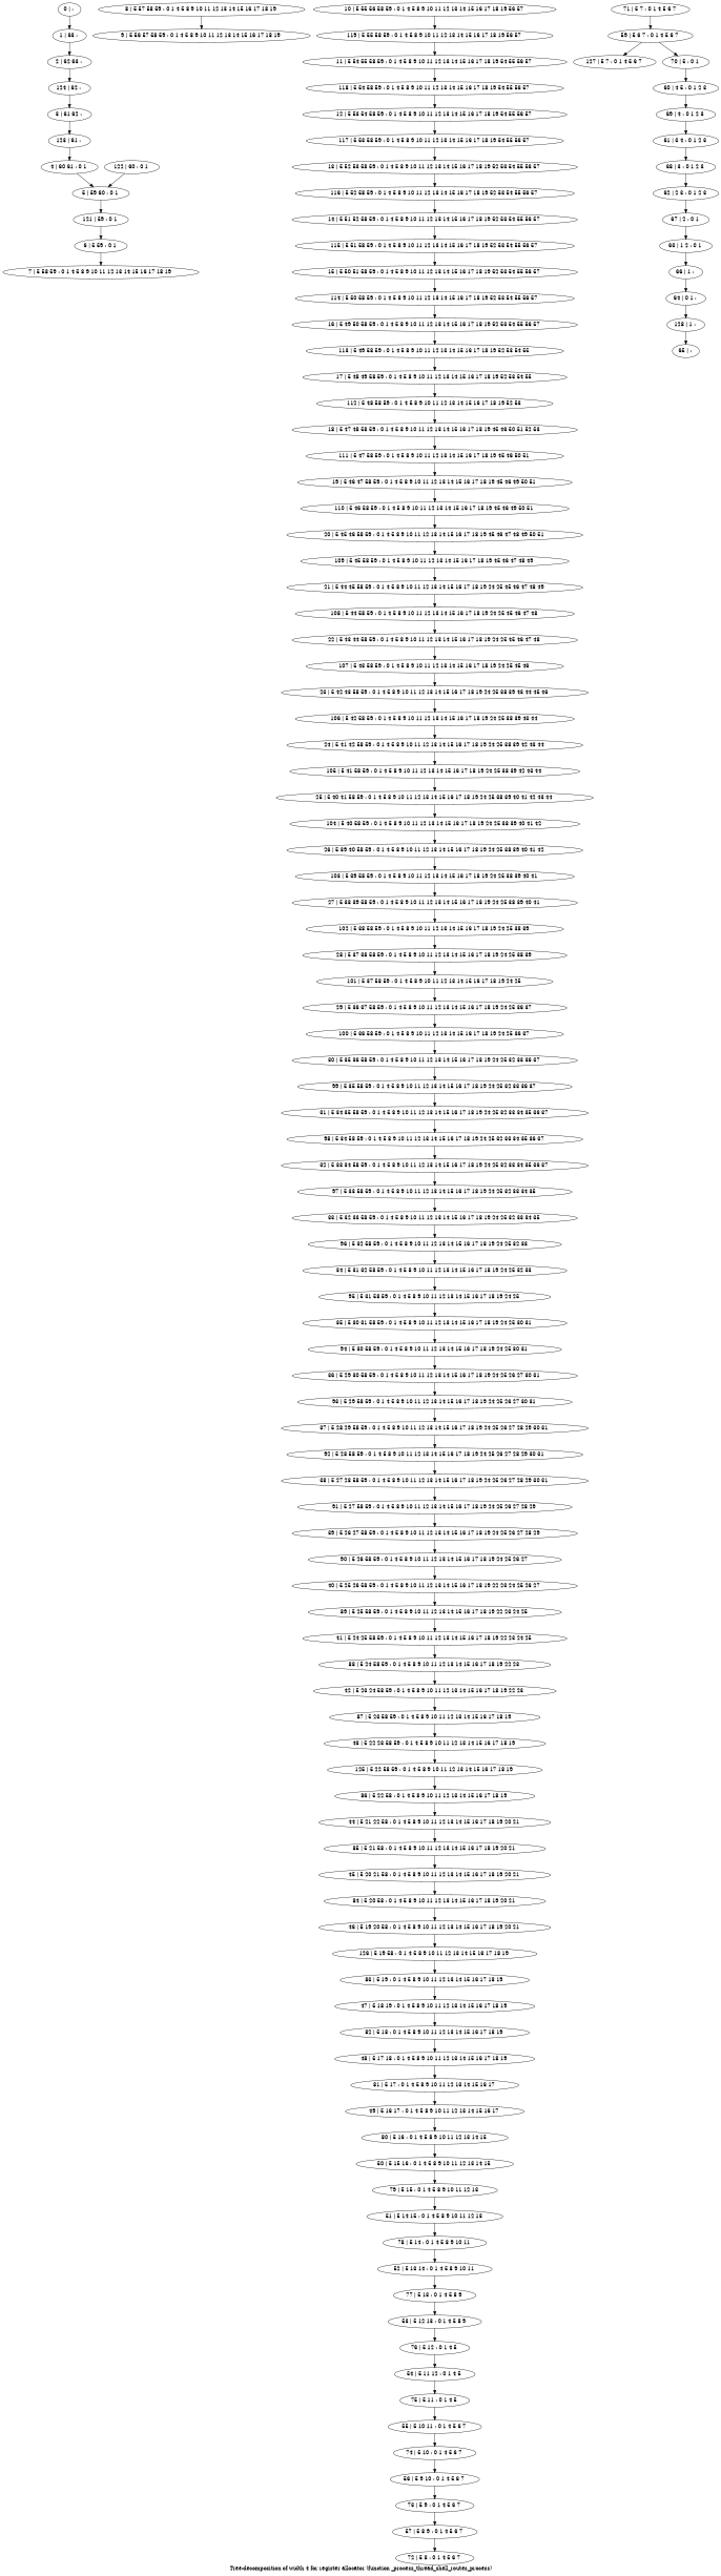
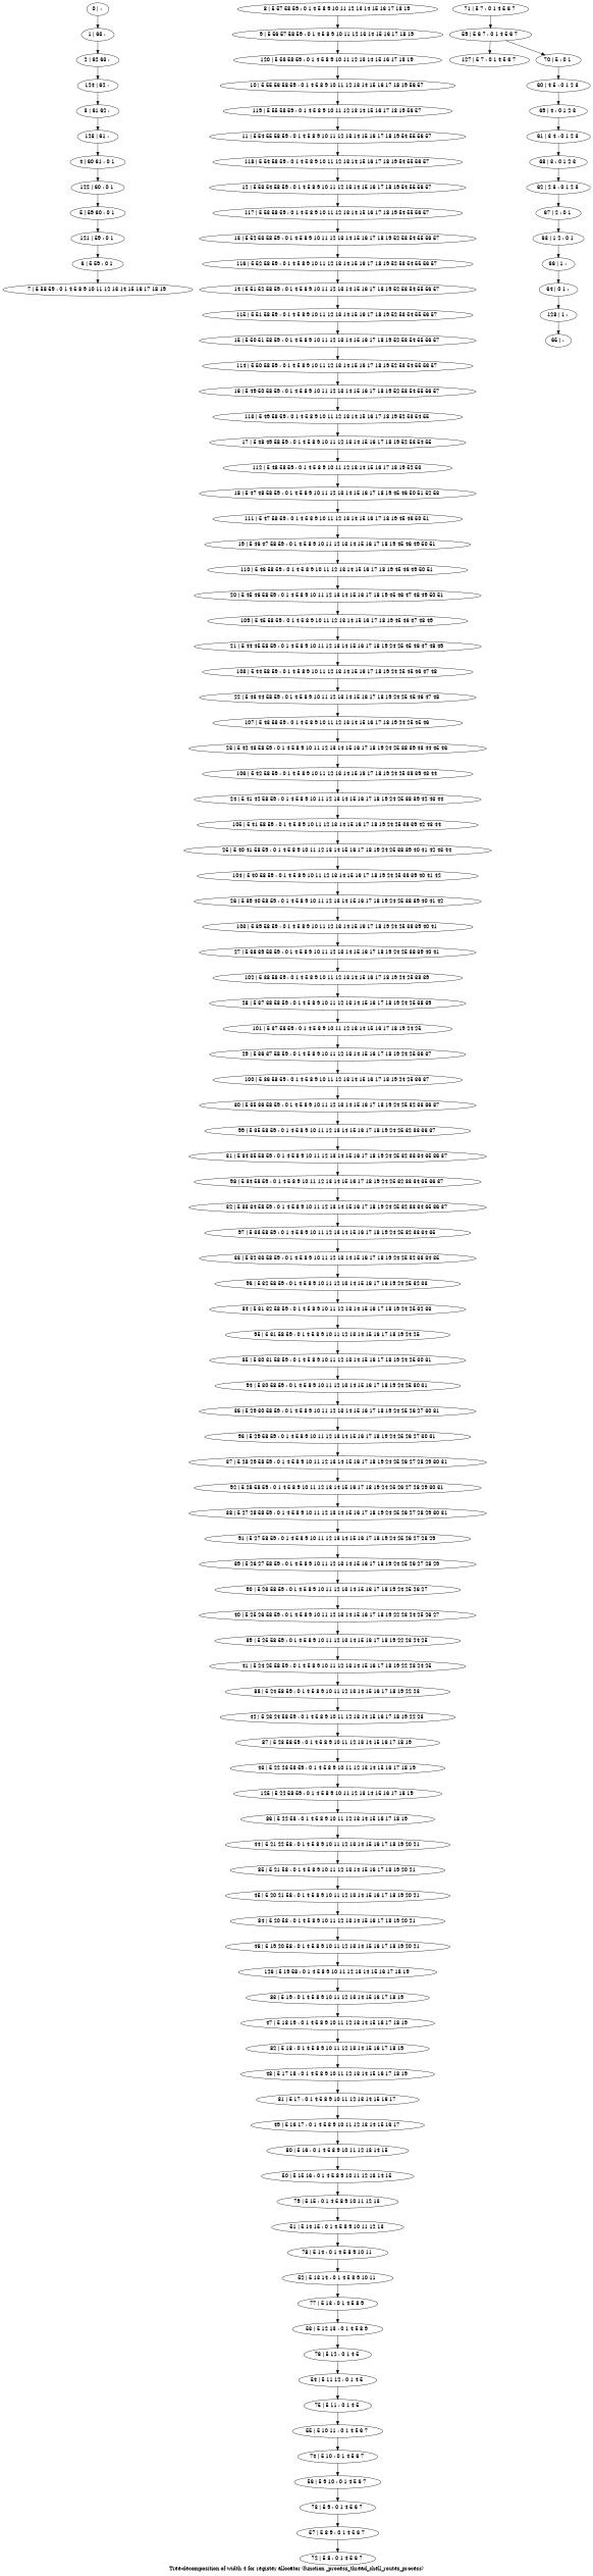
  digraph {
    label="Tree-decomposition of width 4 for register allocator (function _process_thread_shell_routes_process)"
    n1 [label="0 | : "]
    n2 [label="1 | 63 : "]
    n3 [label="2 | 62 63 : "]
    n4 [label="124 | 62 : "]
    n5 [label="3 | 61 62 : "]
    n6 [label="123 | 61 : "]
    n7 [label="4 | 60 61 : 0 1 "]
    n8 [label="122 | 60 : 0 1 "]
    n9 [label="5 | 59 60 : 0 1 "]
    n10 [label="121 | 59 : 0 1 "]
    n11 [label="6 | 5 59 : 0 1 "]
    n12 [label="7 | 5 58 59 : 0 1 4 5 8 9 10 11 12 13 14 15 16 17 18 19 "]
    n13 [label="8 | 5 57 58 59 : 0 1 4 5 8 9 10 11 12 13 14 15 16 17 18 19 "]
    n14 [label="9 | 5 56 57 58 59 : 0 1 4 5 8 9 10 11 12 13 14 15 16 17 18 19 "]
+   n15 [label="120 | 5 56 58 59 : 0 1 4 5 8 9 10 11 12 13 14 15 16 17 18 19 "]
    n16 [label="10 | 5 55 56 58 59 : 0 1 4 5 8 9 10 11 12 13 14 15 16 17 18 19 56 57 "]
    n17 [label="119 | 5 55 58 59 : 0 1 4 5 8 9 10 11 12 13 14 15 16 17 18 19 56 57 "]
    n18 [label="11 | 5 54 55 58 59 : 0 1 4 5 8 9 10 11 12 13 14 15 16 17 18 19 54 55 56 57 "]
    n19 [label="118 | 5 54 58 59 : 0 1 4 5 8 9 10 11 12 13 14 15 16 17 18 19 54 55 56 57 "]
    n20 [label="12 | 5 53 54 58 59 : 0 1 4 5 8 9 10 11 12 13 14 15 16 17 18 19 54 55 56 57 "]
    n21 [label="117 | 5 53 58 59 : 0 1 4 5 8 9 10 11 12 13 14 15 16 17 18 19 54 55 56 57 "]
    n22 [label="13 | 5 52 53 58 59 : 0 1 4 5 8 9 10 11 12 13 14 15 16 17 18 19 52 53 54 55 56 57 "]
    n23 [label="116 | 5 52 58 59 : 0 1 4 5 8 9 10 11 12 13 14 15 16 17 18 19 52 53 54 55 56 57 "]
    n24 [label="14 | 5 51 52 58 59 : 0 1 4 5 8 9 10 11 12 13 14 15 16 17 18 19 52 53 54 55 56 57 "]
    n25 [label="115 | 5 51 58 59 : 0 1 4 5 8 9 10 11 12 13 14 15 16 17 18 19 52 53 54 55 56 57 "]
    n26 [label="15 | 5 50 51 58 59 : 0 1 4 5 8 9 10 11 12 13 14 15 16 17 18 19 52 53 54 55 56 57 "]
    n27 [label="114 | 5 50 58 59 : 0 1 4 5 8 9 10 11 12 13 14 15 16 17 18 19 52 53 54 55 56 57 "]
    n28 [label="16 | 5 49 50 58 59 : 0 1 4 5 8 9 10 11 12 13 14 15 16 17 18 19 52 53 54 55 56 57 "]
    n29 [label="113 | 5 49 58 59 : 0 1 4 5 8 9 10 11 12 13 14 15 16 17 18 19 52 53 54 55 "]
    n30 [label="17 | 5 48 49 58 59 : 0 1 4 5 8 9 10 11 12 13 14 15 16 17 18 19 52 53 54 55 "]
    n31 [label="112 | 5 48 58 59 : 0 1 4 5 8 9 10 11 12 13 14 15 16 17 18 19 52 53 "]
    n32 [label="18 | 5 47 48 58 59 : 0 1 4 5 8 9 10 11 12 13 14 15 16 17 18 19 45 46 50 51 52 53 "]
    n33 [label="111 | 5 47 58 59 : 0 1 4 5 8 9 10 11 12 13 14 15 16 17 18 19 45 46 50 51 "]
    n34 [label="19 | 5 46 47 58 59 : 0 1 4 5 8 9 10 11 12 13 14 15 16 17 18 19 45 46 49 50 51 "]
    n35 [label="110 | 5 46 58 59 : 0 1 4 5 8 9 10 11 12 13 14 15 16 17 18 19 45 46 49 50 51 "]
    n36 [label="20 | 5 45 46 58 59 : 0 1 4 5 8 9 10 11 12 13 14 15 16 17 18 19 45 46 47 48 49 50 51 "]
    n37 [label="109 | 5 45 58 59 : 0 1 4 5 8 9 10 11 12 13 14 15 16 17 18 19 45 46 47 48 49 "]
    n38 [label="21 | 5 44 45 58 59 : 0 1 4 5 8 9 10 11 12 13 14 15 16 17 18 19 24 25 45 46 47 48 49 "]
    n39 [label="108 | 5 44 58 59 : 0 1 4 5 8 9 10 11 12 13 14 15 16 17 18 19 24 25 45 46 47 48 "]
    n40 [label="22 | 5 43 44 58 59 : 0 1 4 5 8 9 10 11 12 13 14 15 16 17 18 19 24 25 45 46 47 48 "]
    n41 [label="107 | 5 43 58 59 : 0 1 4 5 8 9 10 11 12 13 14 15 16 17 18 19 24 25 45 46 "]
    n42 [label="23 | 5 42 43 58 59 : 0 1 4 5 8 9 10 11 12 13 14 15 16 17 18 19 24 25 38 39 43 44 45 46 "]
    n43 [label="106 | 5 42 58 59 : 0 1 4 5 8 9 10 11 12 13 14 15 16 17 18 19 24 25 38 39 43 44 "]
    n44 [label="24 | 5 41 42 58 59 : 0 1 4 5 8 9 10 11 12 13 14 15 16 17 18 19 24 25 38 39 42 43 44 "]
    n45 [label="105 | 5 41 58 59 : 0 1 4 5 8 9 10 11 12 13 14 15 16 17 18 19 24 25 38 39 42 43 44 "]
    n46 [label="25 | 5 40 41 58 59 : 0 1 4 5 8 9 10 11 12 13 14 15 16 17 18 19 24 25 38 39 40 41 42 43 44 "]
    n47 [label="104 | 5 40 58 59 : 0 1 4 5 8 9 10 11 12 13 14 15 16 17 18 19 24 25 38 39 40 41 42 "]
    n48 [label="26 | 5 39 40 58 59 : 0 1 4 5 8 9 10 11 12 13 14 15 16 17 18 19 24 25 38 39 40 41 42 "]
    n49 [label="103 | 5 39 58 59 : 0 1 4 5 8 9 10 11 12 13 14 15 16 17 18 19 24 25 38 39 40 41 "]
    n50 [label="27 | 5 38 39 58 59 : 0 1 4 5 8 9 10 11 12 13 14 15 16 17 18 19 24 25 38 39 40 41 "]
    n51 [label="102 | 5 38 58 59 : 0 1 4 5 8 9 10 11 12 13 14 15 16 17 18 19 24 25 38 39 "]
    n52 [label="28 | 5 37 38 58 59 : 0 1 4 5 8 9 10 11 12 13 14 15 16 17 18 19 24 25 38 39 "]
    n53 [label="101 | 5 37 58 59 : 0 1 4 5 8 9 10 11 12 13 14 15 16 17 18 19 24 25 "]
    n54 [label="29 | 5 36 37 58 59 : 0 1 4 5 8 9 10 11 12 13 14 15 16 17 18 19 24 25 36 37 "]
    n55 [label="100 | 5 36 58 59 : 0 1 4 5 8 9 10 11 12 13 14 15 16 17 18 19 24 25 36 37 "]
    n56 [label="30 | 5 35 36 58 59 : 0 1 4 5 8 9 10 11 12 13 14 15 16 17 18 19 24 25 32 33 36 37 "]
    n57 [label="99 | 5 35 58 59 : 0 1 4 5 8 9 10 11 12 13 14 15 16 17 18 19 24 25 32 33 36 37 "]
    n58 [label="31 | 5 34 35 58 59 : 0 1 4 5 8 9 10 11 12 13 14 15 16 17 18 19 24 25 32 33 34 35 36 37 "]
    n59 [label="98 | 5 34 58 59 : 0 1 4 5 8 9 10 11 12 13 14 15 16 17 18 19 24 25 32 33 34 35 36 37 "]
    n60 [label="32 | 5 33 34 58 59 : 0 1 4 5 8 9 10 11 12 13 14 15 16 17 18 19 24 25 32 33 34 35 36 37 "]
    n61 [label="97 | 5 33 58 59 : 0 1 4 5 8 9 10 11 12 13 14 15 16 17 18 19 24 25 32 33 34 35 "]
    n62 [label="33 | 5 32 33 58 59 : 0 1 4 5 8 9 10 11 12 13 14 15 16 17 18 19 24 25 32 33 34 35 "]
    n63 [label="96 | 5 32 58 59 : 0 1 4 5 8 9 10 11 12 13 14 15 16 17 18 19 24 25 32 33 "]
    n64 [label="34 | 5 31 32 58 59 : 0 1 4 5 8 9 10 11 12 13 14 15 16 17 18 19 24 25 32 33 "]
    n65 [label="95 | 5 31 58 59 : 0 1 4 5 8 9 10 11 12 13 14 15 16 17 18 19 24 25 "]
    n66 [label="35 | 5 30 31 58 59 : 0 1 4 5 8 9 10 11 12 13 14 15 16 17 18 19 24 25 30 31 "]
    n67 [label="94 | 5 30 58 59 : 0 1 4 5 8 9 10 11 12 13 14 15 16 17 18 19 24 25 30 31 "]
    n68 [label="36 | 5 29 30 58 59 : 0 1 4 5 8 9 10 11 12 13 14 15 16 17 18 19 24 25 26 27 30 31 "]
    n69 [label="93 | 5 29 58 59 : 0 1 4 5 8 9 10 11 12 13 14 15 16 17 18 19 24 25 26 27 30 31 "]
    n70 [label="37 | 5 28 29 58 59 : 0 1 4 5 8 9 10 11 12 13 14 15 16 17 18 19 24 25 26 27 28 29 30 31 "]
    n71 [label="92 | 5 28 58 59 : 0 1 4 5 8 9 10 11 12 13 14 15 16 17 18 19 24 25 26 27 28 29 30 31 "]
    n72 [label="38 | 5 27 28 58 59 : 0 1 4 5 8 9 10 11 12 13 14 15 16 17 18 19 24 25 26 27 28 29 30 31 "]
    n73 [label="91 | 5 27 58 59 : 0 1 4 5 8 9 10 11 12 13 14 15 16 17 18 19 24 25 26 27 28 29 "]
    n74 [label="39 | 5 26 27 58 59 : 0 1 4 5 8 9 10 11 12 13 14 15 16 17 18 19 24 25 26 27 28 29 "]
    n75 [label="90 | 5 26 58 59 : 0 1 4 5 8 9 10 11 12 13 14 15 16 17 18 19 24 25 26 27 "]
    n76 [label="40 | 5 25 26 58 59 : 0 1 4 5 8 9 10 11 12 13 14 15 16 17 18 19 22 23 24 25 26 27 "]
    n77 [label="89 | 5 25 58 59 : 0 1 4 5 8 9 10 11 12 13 14 15 16 17 18 19 22 23 24 25 "]
    n78 [label="41 | 5 24 25 58 59 : 0 1 4 5 8 9 10 11 12 13 14 15 16 17 18 19 22 23 24 25 "]
    n79 [label="88 | 5 24 58 59 : 0 1 4 5 8 9 10 11 12 13 14 15 16 17 18 19 22 23 "]
    n80 [label="42 | 5 23 24 58 59 : 0 1 4 5 8 9 10 11 12 13 14 15 16 17 18 19 22 23 "]
    n81 [label="87 | 5 23 58 59 : 0 1 4 5 8 9 10 11 12 13 14 15 16 17 18 19 "]
    n82 [label="43 | 5 22 23 58 59 : 0 1 4 5 8 9 10 11 12 13 14 15 16 17 18 19 "]
    n83 [label="125 | 5 22 58 59 : 0 1 4 5 8 9 10 11 12 13 14 15 16 17 18 19 "]
    n84 [label="86 | 5 22 58 : 0 1 4 5 8 9 10 11 12 13 14 15 16 17 18 19 "]
    n85 [label="44 | 5 21 22 58 : 0 1 4 5 8 9 10 11 12 13 14 15 16 17 18 19 20 21 "]
    n86 [label="85 | 5 21 58 : 0 1 4 5 8 9 10 11 12 13 14 15 16 17 18 19 20 21 "]
    n87 [label="45 | 5 20 21 58 : 0 1 4 5 8 9 10 11 12 13 14 15 16 17 18 19 20 21 "]
    n88 [label="84 | 5 20 58 : 0 1 4 5 8 9 10 11 12 13 14 15 16 17 18 19 20 21 "]
    n89 [label="46 | 5 19 20 58 : 0 1 4 5 8 9 10 11 12 13 14 15 16 17 18 19 20 21 "]
    n90 [label="126 | 5 19 58 : 0 1 4 5 8 9 10 11 12 13 14 15 16 17 18 19 "]
    n91 [label="83 | 5 19 : 0 1 4 5 8 9 10 11 12 13 14 15 16 17 18 19 "]
    n92 [label="47 | 5 18 19 : 0 1 4 5 8 9 10 11 12 13 14 15 16 17 18 19 "]
    n93 [label="82 | 5 18 : 0 1 4 5 8 9 10 11 12 13 14 15 16 17 18 19 "]
    n94 [label="48 | 5 17 18 : 0 1 4 5 8 9 10 11 12 13 14 15 16 17 18 19 "]
    n95 [label="81 | 5 17 : 0 1 4 5 8 9 10 11 12 13 14 15 16 17 "]
    n96 [label="49 | 5 16 17 : 0 1 4 5 8 9 10 11 12 13 14 15 16 17 "]
    n97 [label="80 | 5 16 : 0 1 4 5 8 9 10 11 12 13 14 15 "]
    n98 [label="50 | 5 15 16 : 0 1 4 5 8 9 10 11 12 13 14 15 "]
    n99 [label="79 | 5 15 : 0 1 4 5 8 9 10 11 12 13 "]
    n100 [label="51 | 5 14 15 : 0 1 4 5 8 9 10 11 12 13 "]
    n101 [label="78 | 5 14 : 0 1 4 5 8 9 10 11 "]
    n102 [label="52 | 5 13 14 : 0 1 4 5 8 9 10 11 "]
    n103 [label="77 | 5 13 : 0 1 4 5 8 9 "]
    n104 [label="53 | 5 12 13 : 0 1 4 5 8 9 "]
    n105 [label="76 | 5 12 : 0 1 4 5 "]
    n106 [label="54 | 5 11 12 : 0 1 4 5 "]
    n107 [label="75 | 5 11 : 0 1 4 5 "]
    n108 [label="55 | 5 10 11 : 0 1 4 5 6 7 "]
    n109 [label="74 | 5 10 : 0 1 4 5 6 7 "]
    n110 [label="56 | 5 9 10 : 0 1 4 5 6 7 "]
    n111 [label="73 | 5 9 : 0 1 4 5 6 7 "]
    n112 [label="57 | 5 8 9 : 0 1 4 5 6 7 "]
    n113 [label="72 | 5 8 : 0 1 4 5 6 7 "]
    n114 [label="71 | 5 7 : 0 1 4 5 6 7 "]
    n115 [label="59 | 5 6 7 : 0 1 4 5 6 7 "]
    n116 [label="127 | 5 7 : 0 1 4 5 6 7 "]
    n117 [label="70 | 5 : 0 1 "]
    n118 [label="60 | 4 5 : 0 1 2 3 "]
    n119 [label="69 | 4 : 0 1 2 3 "]
    n120 [label="61 | 3 4 : 0 1 2 3 "]
    n121 [label="68 | 3 : 0 1 2 3 "]
    n122 [label="62 | 2 3 : 0 1 2 3 "]
    n123 [label="67 | 2 : 0 1 "]
    n124 [label="63 | 1 2 : 0 1 "]
    n125 [label="66 | 1 : "]
    n126 [label="64 | 0 1 : "]
    n127 [label="128 | 1 : "]
    n128 [label="65 | : "]
    n1 -> n2
    n2 -> n3
    n3 -> n4
    n4 -> n5
    n5 -> n6
    n6 -> n7
-   n7 -> n9
+   n7 -> n8
    n8 -> n9
    n9 -> n10
    n10 -> n11
    n11 -> n12
    n13 -> n14
+   n14 -> n15
+   n15 -> n16
    n16 -> n17
    n17 -> n18
    n18 -> n19
    n19 -> n20
    n20 -> n21
    n21 -> n22
    n22 -> n23
    n23 -> n24
    n24 -> n25
    n25 -> n26
    n26 -> n27
    n27 -> n28
    n28 -> n29
    n29 -> n30
    n30 -> n31
    n31 -> n32
    n32 -> n33
    n33 -> n34
    n34 -> n35
    n35 -> n36
    n36 -> n37
    n37 -> n38
    n38 -> n39
    n39 -> n40
    n40 -> n41
    n41 -> n42
    n42 -> n43
    n43 -> n44
    n44 -> n45
    n45 -> n46
    n46 -> n47
    n47 -> n48
    n48 -> n49
    n49 -> n50
    n50 -> n51
    n51 -> n52
    n52 -> n53
    n53 -> n54
    n54 -> n55
    n55 -> n56
    n56 -> n57
    n57 -> n58
    n58 -> n59
    n59 -> n60
    n60 -> n61
    n61 -> n62
    n62 -> n63
    n63 -> n64
    n64 -> n65
    n65 -> n66
    n66 -> n67
    n67 -> n68
    n68 -> n69
    n69 -> n70
    n70 -> n71
    n71 -> n72
    n72 -> n73
    n73 -> n74
    n74 -> n75
    n75 -> n76
    n76 -> n77
    n77 -> n78
    n78 -> n79
    n79 -> n80
    n80 -> n81
    n81 -> n82
    n82 -> n83
    n83 -> n84
    n84 -> n85
    n85 -> n86
    n86 -> n87
    n87 -> n88
    n88 -> n89
    n89 -> n90
    n90 -> n91
    n91 -> n92
    n92 -> n93
    n93 -> n94
    n94 -> n95
    n95 -> n96
    n96 -> n97
    n97 -> n98
    n98 -> n99
    n99 -> n100
    n100 -> n101
    n101 -> n102
    n102 -> n103
    n103 -> n104
    n104 -> n105
    n105 -> n106
    n106 -> n107
    n107 -> n108
    n108 -> n109
    n109 -> n110
    n110 -> n111
    n111 -> n112
    n112 -> n113
    n114 -> n115
    n115 -> n116
    n115 -> n117
    n117 -> n118
    n118 -> n119
    n119 -> n120
    n120 -> n121
    n121 -> n122
    n122 -> n123
    n123 -> n124
    n124 -> n125
    n125 -> n126
    n126 -> n127
    n127 -> n128
  }
